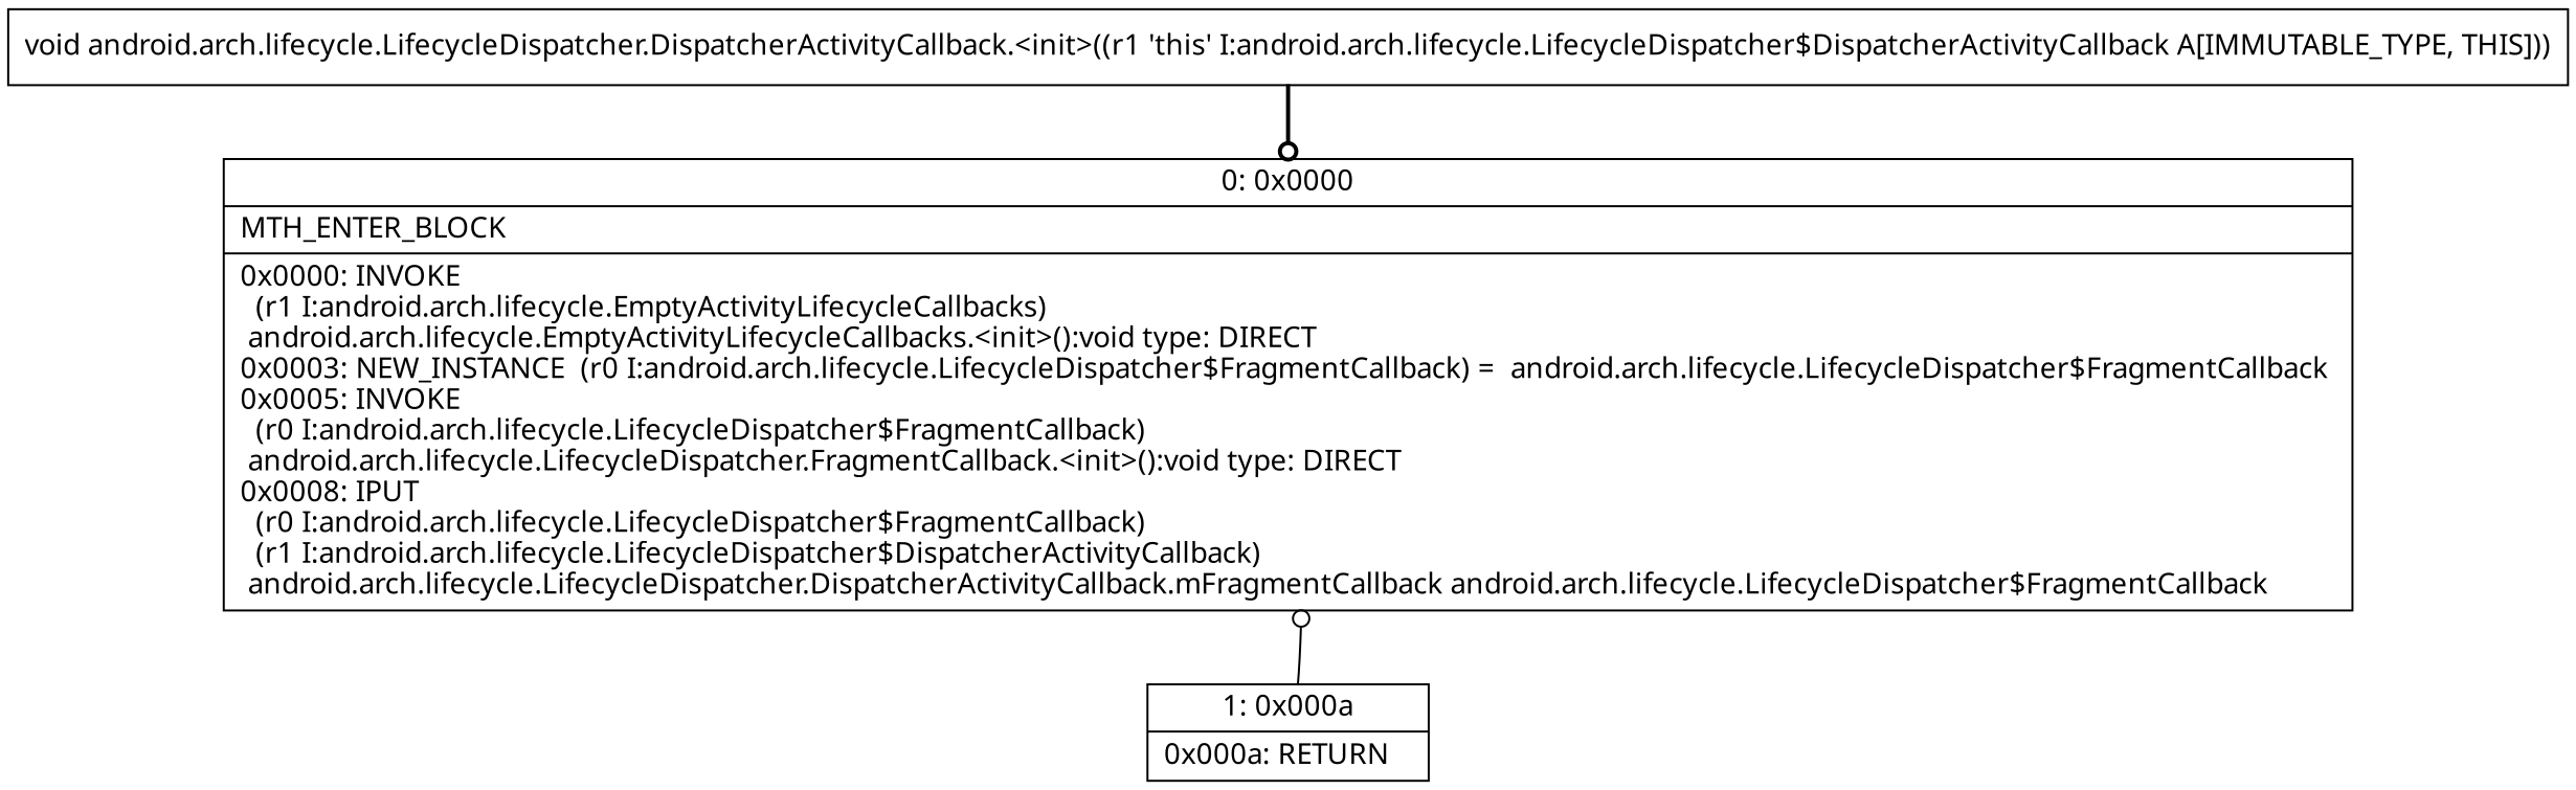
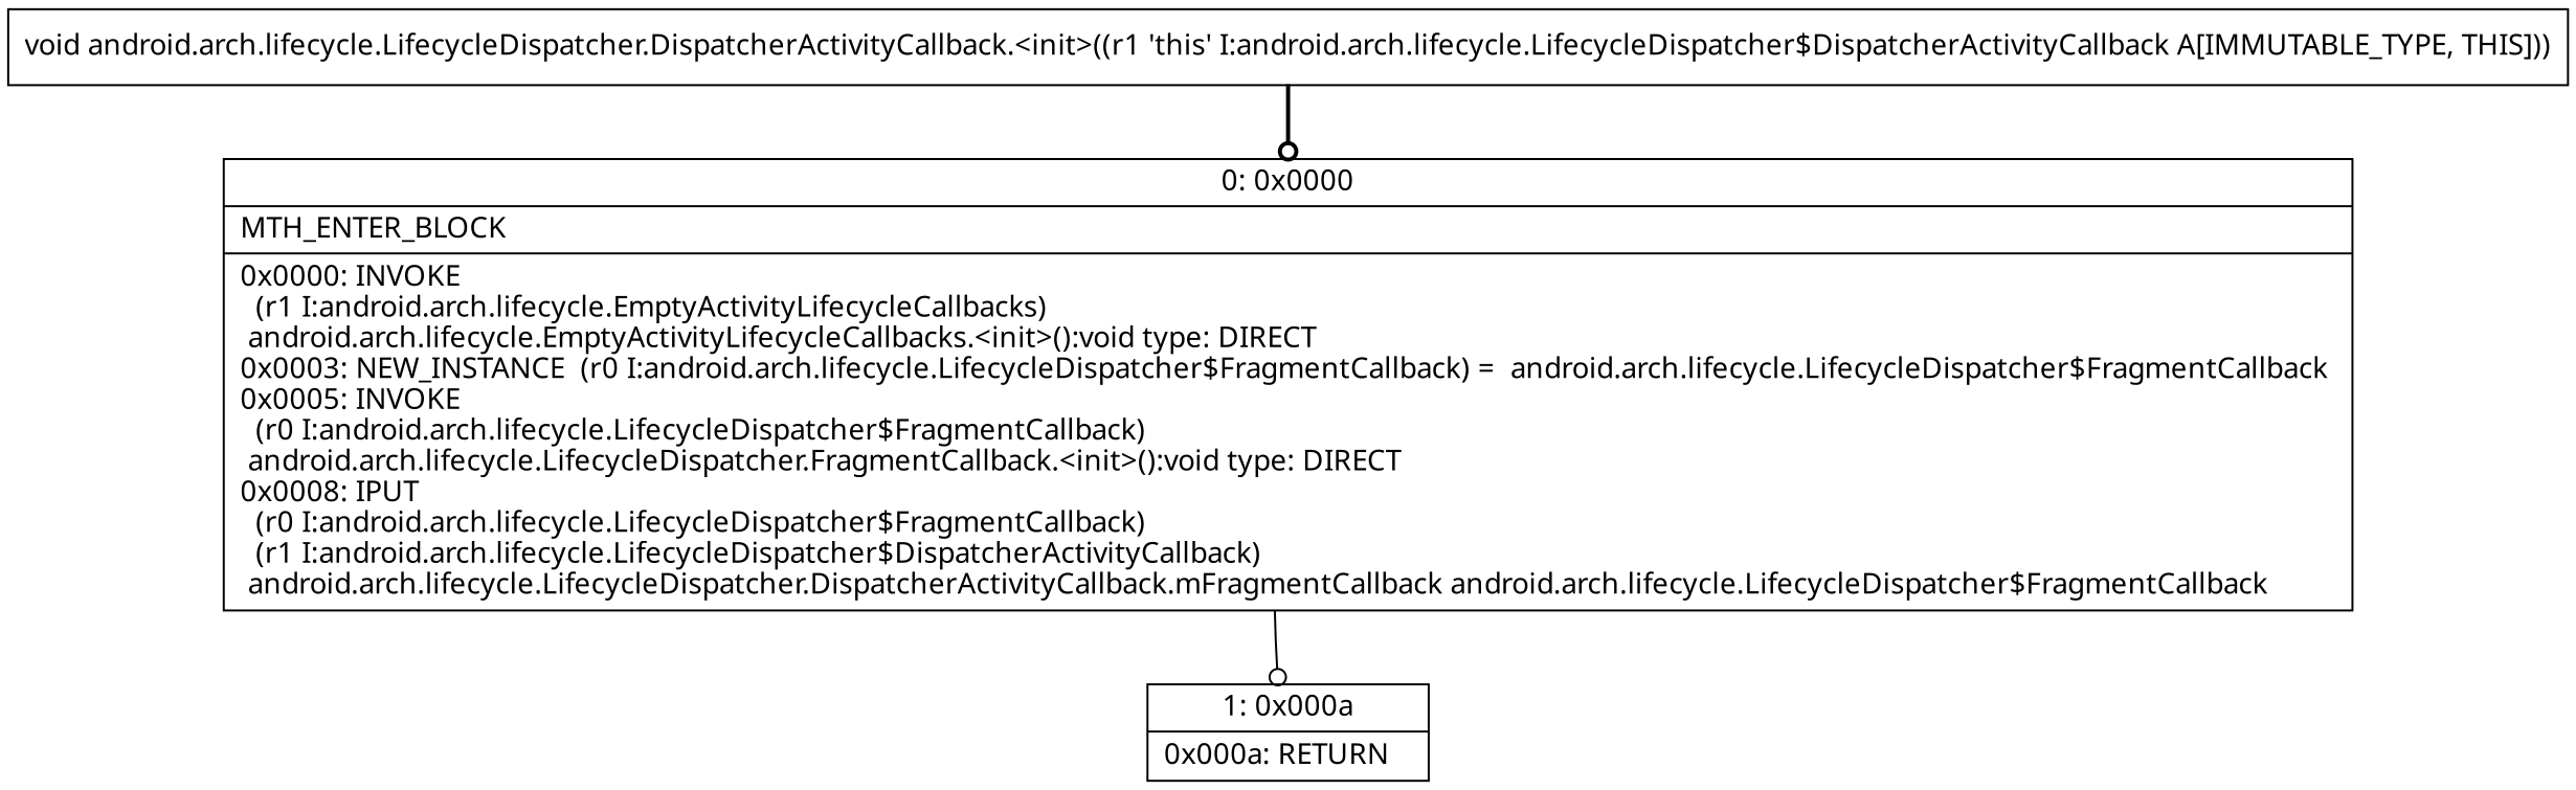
  digraph {
    fontname="Noto Sans"
    node [shape=record fontname="Noto Sans"]
    edge [arrowhead=odot fontname="Noto Sans"]
    n1 [label="{0\:\ 0x0000|MTH_ENTER_BLOCK\l|0x0000: INVOKE  \l  (r1 I:android.arch.lifecycle.EmptyActivityLifecycleCallbacks)\l android.arch.lifecycle.EmptyActivityLifecycleCallbacks.\<init\>():void type: DIRECT \l0x0003: NEW_INSTANCE  (r0 I:android.arch.lifecycle.LifecycleDispatcher$FragmentCallback) =  android.arch.lifecycle.LifecycleDispatcher$FragmentCallback \l0x0005: INVOKE  \l  (r0 I:android.arch.lifecycle.LifecycleDispatcher$FragmentCallback)\l android.arch.lifecycle.LifecycleDispatcher.FragmentCallback.\<init\>():void type: DIRECT \l0x0008: IPUT  \l  (r0 I:android.arch.lifecycle.LifecycleDispatcher$FragmentCallback)\l  (r1 I:android.arch.lifecycle.LifecycleDispatcher$DispatcherActivityCallback)\l android.arch.lifecycle.LifecycleDispatcher.DispatcherActivityCallback.mFragmentCallback android.arch.lifecycle.LifecycleDispatcher$FragmentCallback \l}"]
    n2 [label="{1\:\ 0x000a|0x000a: RETURN   \l}"]
    n3 [label="{void android.arch.lifecycle.LifecycleDispatcher.DispatcherActivityCallback.\<init\>((r1 'this' I:android.arch.lifecycle.LifecycleDispatcher$DispatcherActivityCallback A[IMMUTABLE_TYPE, THIS])) }"]
-   n2 -> n1 [style=solid]
+   n1 -> n2 [style=solid]
    n3 -> n1 [style=bold]
  }
